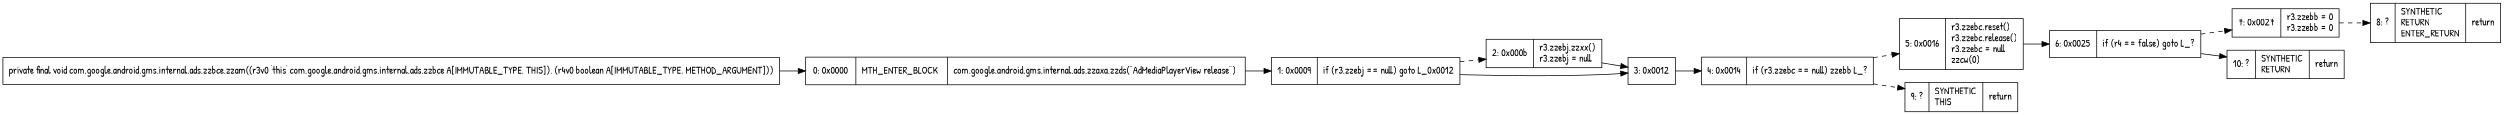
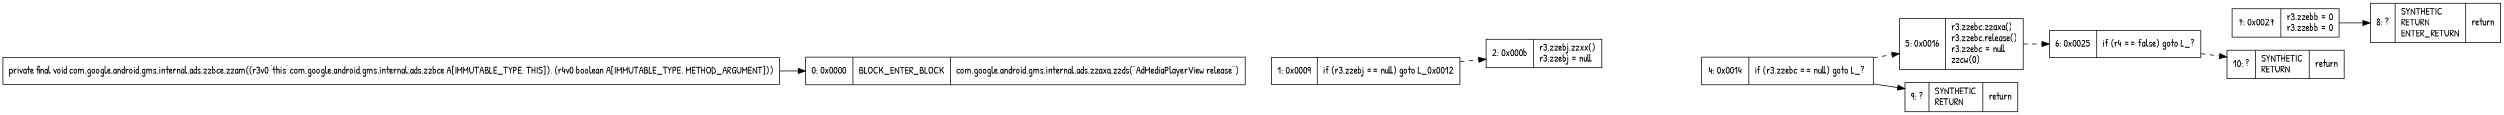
  digraph {
    fontname="Patrick Hand"
    rankdir=LR
    node [fontname="Patrick Hand" shape=record]
    edge [fontname="Patrick Hand"]
-   n1 [label="{0\:\ 0x0000|MTH_ENTER_BLOCK\l|com.google.android.gms.internal.ads.zzaxa.zzds(\"AdMediaPlayerView release\")\l}"]
+   n1 [label="{0\:\ 0x0000|BLOCK_ENTER_BLOCK\l|com.google.android.gms.internal.ads.zzaxa.zzds(\"AdMediaPlayerView release\")\l}"]
    n2 [label="{1\:\ 0x0009|if (r3.zzebj == null) goto L_0x0012\l}"]
    n3 [label="{2\:\ 0x000b|r3.zzebj.zzxx()\lr3.zzebj = null\l}"]
-   n4 [label="{3\:\ 0x0012}"]
-   n5 [label="{4\:\ 0x0014|if (r3.zzebc == null) zzebb L_?\l}"]
-   n6 [label="{5\:\ 0x0016|r3.zzebc.reset()\lr3.zzebc.release()\lr3.zzebc = null\lzzcw(0)\l}"]
-   n7 [label="{9\:\ ?|SYNTHETIC\lTHIS\l|return\l}"]
+   n5 [label="{4\:\ 0x0014|if (r3.zzebc == null) goto L_?\l}"]
+   n6 [label="{5\:\ 0x0016|r3.zzebc.zzaxa()\lr3.zzebc.release()\lr3.zzebc = null\lzzcw(0)\l}"]
+   n7 [label="{9\:\ ?|SYNTHETIC\lRETURN\l|return\l}"]
    n8 [label="{6\:\ 0x0025|if (r4 == false) goto L_?\l}"]
    n9 [label="{7\:\ 0x0027|r3.zzebb = 0\lr3.zzebb = 0\l}"]
    n10 [label="{10\:\ ?|SYNTHETIC\lRETURN\l|return\l}"]
    n11 [label="{8\:\ ?|SYNTHETIC\lRETURN\lENTER_RETURN\l|return\l}"]
    n12 [label="{private final void com.google.android.gms.internal.ads.zzbce.zzam((r3v0 'this' com.google.android.gms.internal.ads.zzbce A[IMMUTABLE_TYPE, THIS]), (r4v0 boolean A[IMMUTABLE_TYPE, METHOD_ARGUMENT])) }"]
-   n1 -> n2
    n2 -> n3 [style=dashed]
-   n2 -> n4
-   n3 -> n4
-   n4 -> n5
    n5 -> n6 [style=dashed]
-   n5 -> n7 [style=dashed]
-   n6 -> n8
-   n8 -> n9 [style=dashed]
-   n8 -> n10
-   n9 -> n11 [style=dashed]
+   n5 -> n7
+   n6 -> n8 [style=dashed]
+   n8 -> n10 [style=dashed]
+   n9 -> n11
    n12 -> n1
  }
